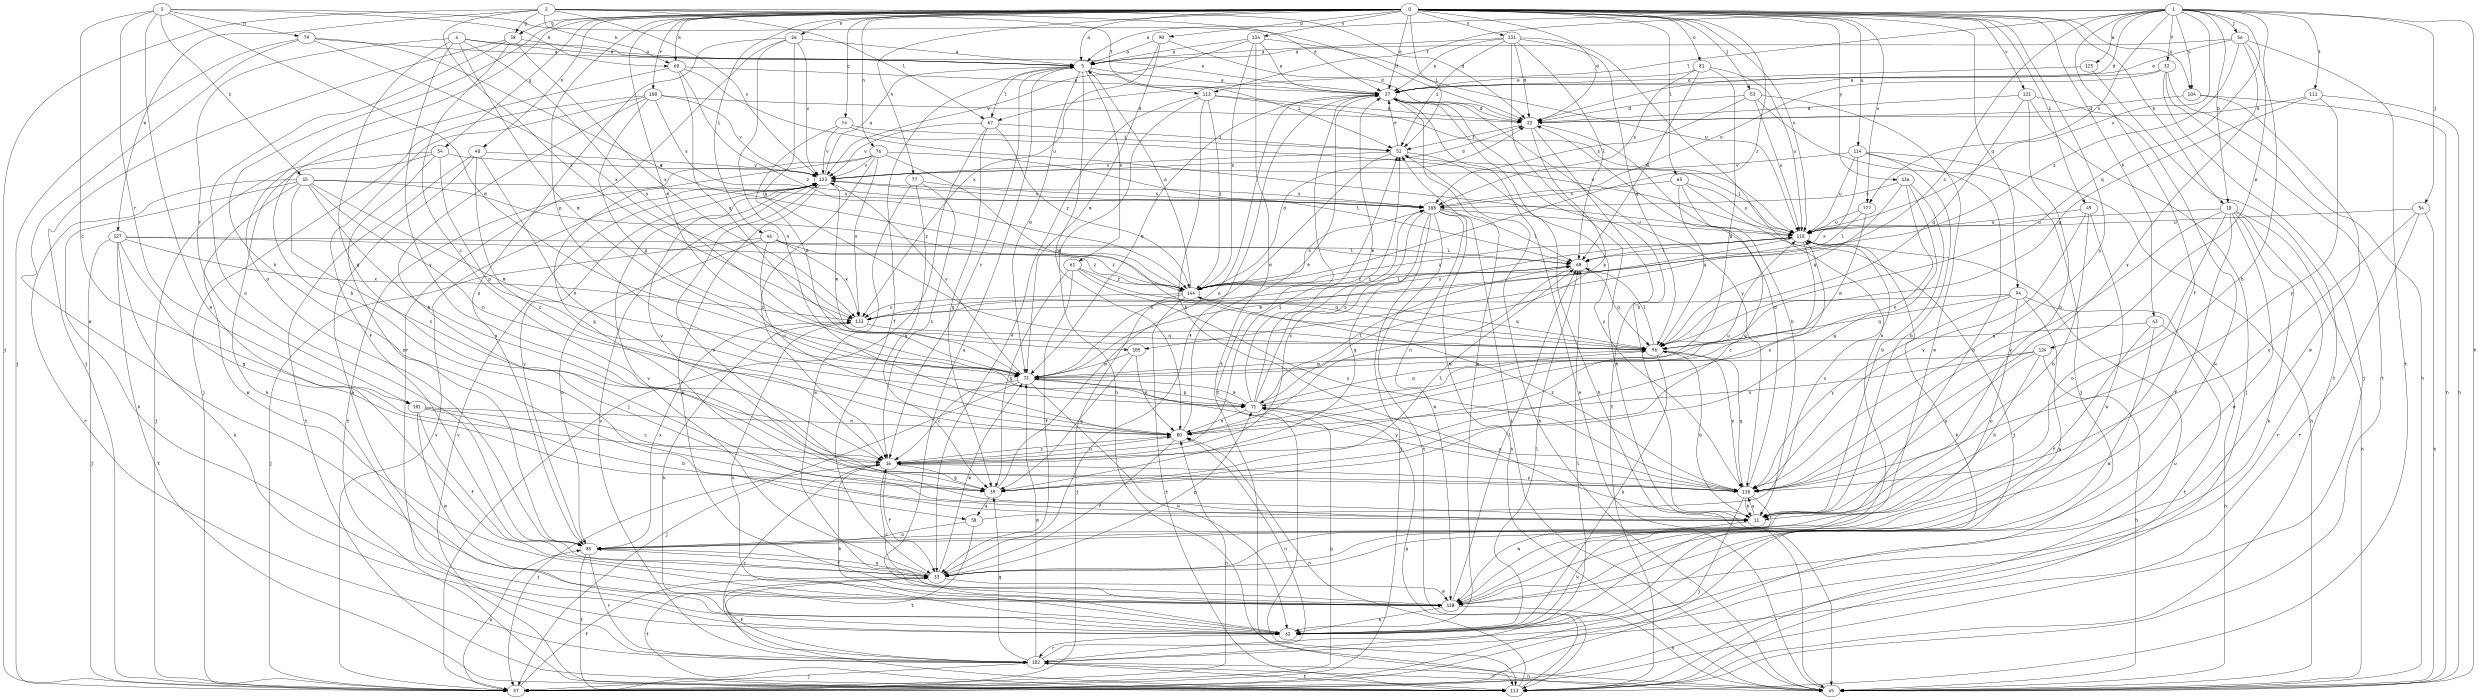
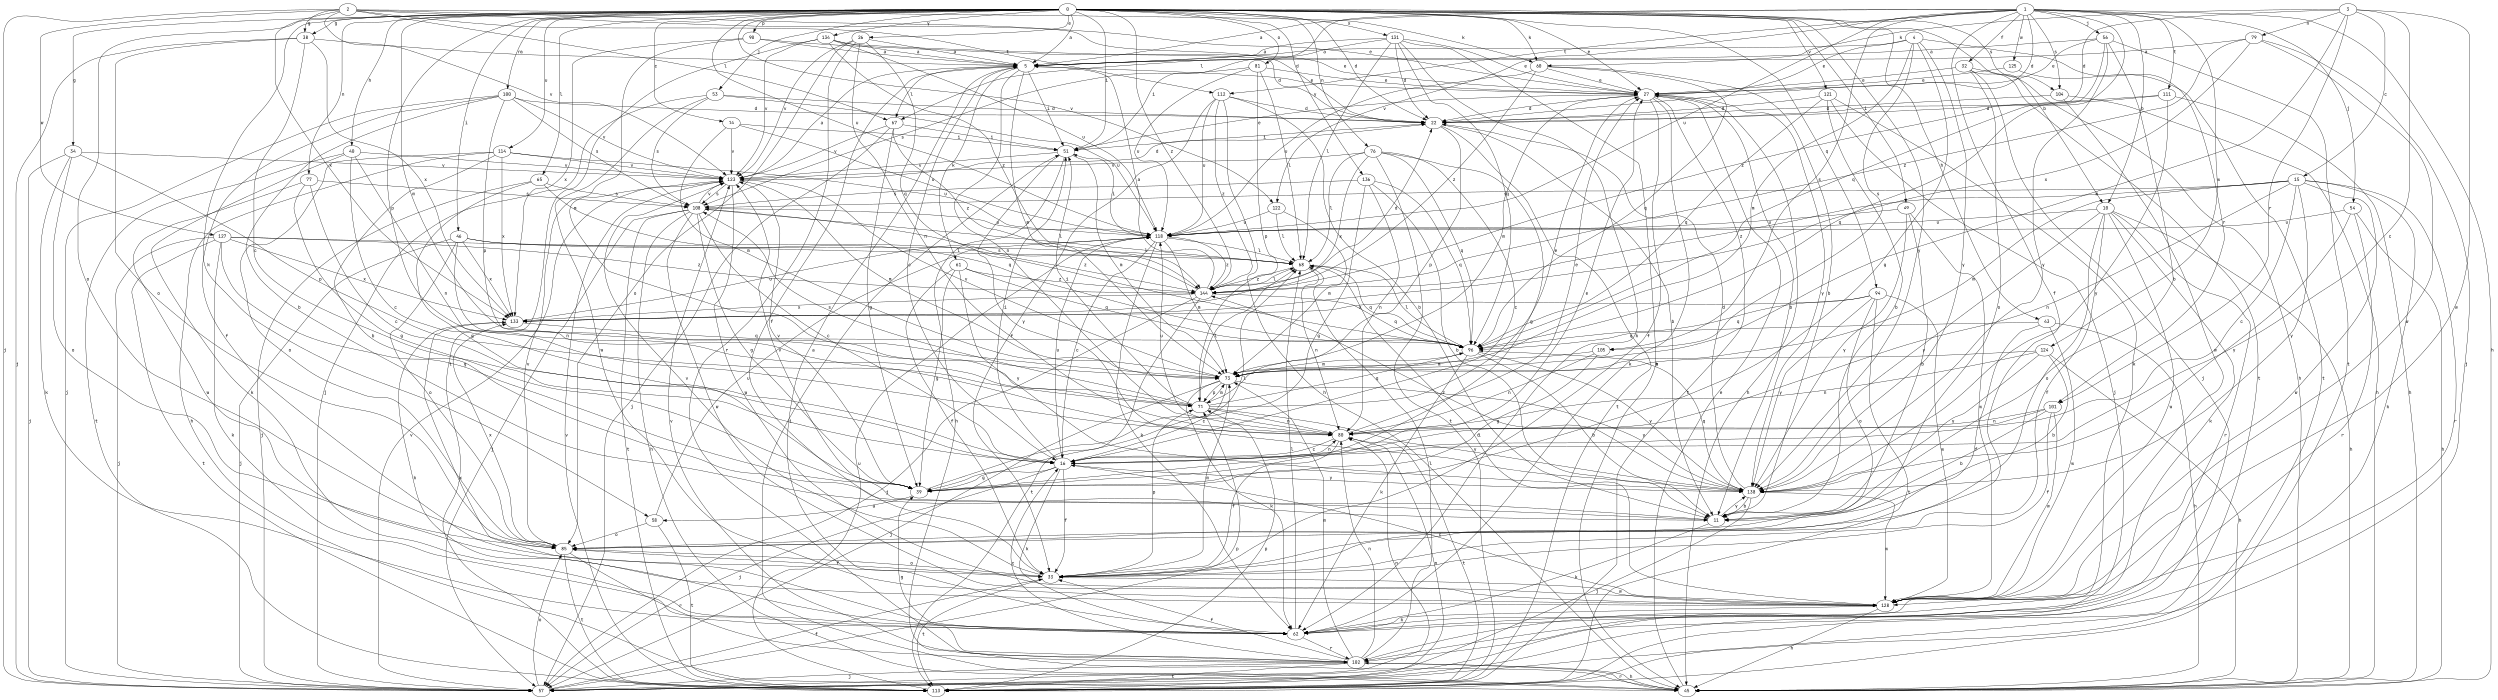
  strict digraph {
    fontname="JetBrains Mono"
    node [fontname="JetBrains Mono"]
    edge [fontname="JetBrains Mono"]
    0
    5
    10
    14
    22
    26
    27
    34
    38
    40
    43
    46
    49
    51
    53
    58
    60
    65
    73
    76
    77
    81
    85
    90
    n25 [label=71]
    94
    100
    104
    114
    118
    121
    122
    131
    134
    136
    138
    144
    33
    67
    16
    61
    80
    45
    128
    62
    102
    123
    11
    113
    96
    57
    133
    68
    108
    39
    1
    32
    54
    56
    105
    111
    112
    124
    125
    2
    127
    3
    15
    79
    101
    4
    0 -> 5 [label=a]
    0 -> 10 [label=b]
    0 -> 14 [label=c]
    0 -> 22 [label=d]
    0 -> 26 [label=e]
    0 -> 27 [label=e]
    0 -> 34 [label=g]
    0 -> 38 [label=g]
    0 -> 40 [label=h]
    0 -> 43 [label=h]
    0 -> 46 [label=i]
    0 -> 49 [label=i]
    0 -> 51 [label=i]
    0 -> 53 [label=j]
    0 -> 58 [label=k]
    0 -> 60 [label=k]
    0 -> 65 [label=l]
    0 -> 73 [label=m]
    0 -> 76 [label=n]
    0 -> 77 [label=n]
    0 -> 81 [label=o]
    0 -> 85 [label=o]
    0 -> 90 [label=p]
    0 -> n25 [label=p]
    0 -> 94 [label=q]
    0 -> 100 [label=r]
    0 -> 104 [label=s]
    0 -> 114 [label=u]
    0 -> 118 [label=u]
    0 -> 121 [label=v]
    0 -> 122 [label=v]
    0 -> 131 [label=x]
    0 -> 134 [label=y]
    0 -> 136 [label=y]
    0 -> 138 [label=y]
    0 -> 144 [label=z]
    5 -> 27 [label=e]
    5 -> 51 [label=i]
    5 -> 73 [label=m]
    5 -> 33 [label=f]
    5 -> 67 [label=l]
    5 -> 16 [label=c]
    5 -> 61 [label=k]
    5 -> 80 [label=n]
    10 -> 85 [label=o]
    10 -> 118 [label=u]
    10 -> 138 [label=y]
    10 -> 33 [label=f]
    10 -> 45 [label=h]
    10 -> 128 [label=w]
    10 -> 62 [label=k]
    10 -> 102 [label=r]
    14 -> 51 [label=i]
    14 -> 73 [label=m]
    14 -> 118 [label=u]
    14 -> 123 [label=v]
    22 -> 51 [label=i]
    22 -> n25 [label=p]
    22 -> 11 [label=b]
    22 -> 113 [label=t]
    26 -> 5 [label=a]
    26 -> 85 [label=o]
    26 -> 80 [label=n]
    26 -> 102 [label=r]
    26 -> 123 [label=v]
    26 -> 96 [label=q]
    27 -> 22 [label=d]
    27 -> 73 [label=m]
    27 -> 138 [label=y]
    27 -> 33 [label=f]
    27 -> 45 [label=h]
    27 -> 62 [label=k]
    27 -> 11 [label=b]
    27 -> 113 [label=t]
    34 -> 85 [label=o]
    34 -> n25 [label=p]
    34 -> 62 [label=k]
    34 -> 123 [label=v]
    34 -> 57 [label=j]
    38 -> 5 [label=a]
    38 -> 85 [label=o]
    38 -> 16 [label=c]
    38 -> 57 [label=j]
    38 -> 133 [label=x]
    40 -> 16 [label=c]
    40 -> 80 [label=n]
    40 -> 62 [label=k]
    40 -> 123 [label=v]
    40 -> 113 [label=t]
    43 -> 33 [label=f]
    43 -> 45 [label=h]
    43 -> 128 [label=w]
    43 -> 96 [label=q]
    46 -> 85 [label=o]
    46 -> 144 [label=z]
    46 -> 80 [label=n]
    46 -> 57 [label=j]
    46 -> 133 [label=x]
    46 -> 68 [label=l]
    49 -> 118 [label=u]
    49 -> 138 [label=y]
    49 -> 128 [label=w]
    49 -> 11 [label=b]
    51 -> 27 [label=e]
    51 -> 73 [label=m]
    51 -> 138 [label=y]
    51 -> 45 [label=h]
    51 -> 123 [label=v]
    53 -> 22 [label=d]
    53 -> 118 [label=u]
    53 -> 128 [label=w]
    53 -> 57 [label=j]
    53 -> 108 [label=s]
    58 -> 85 [label=o]
    58 -> 118 [label=u]
    58 -> 113 [label=t]
    60 -> 27 [label=e]
    60 -> 118 [label=u]
    60 -> 144 [label=z]
    60 -> 11 [label=b]
    60 -> 96 [label=q]
-   65 -> 118 [label=u]
    65 -> 96 [label=q]
    65 -> 57 [label=j]
    65 -> 108 [label=s]
    65 -> 39 [label=g]
    73 -> n25 [label=p]
    73 -> 138 [label=y]
    73 -> 16 [label=c]
    73 -> 62 [label=k]
    73 -> 123 [label=v]
    73 -> 57 [label=j]
    76 -> 16 [label=c]
    76 -> 123 [label=v]
    76 -> 113 [label=t]
    76 -> 96 [label=q]
    76 -> 133 [label=x]
    76 -> 68 [label=l]
    76 -> 39 [label=g]
    77 -> 16 [label=c]
    77 -> 128 [label=w]
    77 -> 108 [label=s]
    77 -> 39 [label=g]
    81 -> 27 [label=e]
    81 -> n25 [label=p]
    81 -> 118 [label=u]
    81 -> 68 [label=l]
    81 -> 108 [label=s]
    85 -> 33 [label=f]
    85 -> 102 [label=r]
    85 -> 123 [label=v]
    85 -> 113 [label=t]
    85 -> 133 [label=x]
    90 -> 5 [label=a]
    90 -> 22 [label=d]
    90 -> 73 [label=m]
    90 -> 133 [label=x]
    n25 -> 27 [label=e]
    n25 -> 51 [label=i]
    n25 -> 73 [label=m]
    n25 -> 138 [label=y]
    n25 -> 80 [label=n]
    n25 -> 96 [label=q]
    n25 -> 68 [label=l]
    n25 -> 108 [label=s]
    94 -> 85 [label=o]
    94 -> 138 [label=y]
    94 -> 128 [label=w]
    94 -> 113 [label=t]
    94 -> 96 [label=q]
    94 -> 133 [label=x]
    100 -> 22 [label=d]
    100 -> n25 [label=p]
    100 -> 33 [label=f]
    100 -> 123 [label=v]
    100 -> 11 [label=b]
    100 -> 57 [label=j]
    100 -> 108 [label=s]
    104 -> 22 [label=d]
    104 -> 45 [label=h]
    104 -> 128 [label=w]
    114 -> 85 [label=o]
    114 -> 118 [label=u]
    114 -> 45 [label=h]
    114 -> 123 [label=v]
    114 -> 11 [label=b]
    114 -> 133 [label=x]
    118 -> 51 [label=i]
    118 -> 73 [label=m]
    118 -> 144 [label=z]
    118 -> 16 [label=c]
    118 -> 62 [label=k]
    118 -> 68 [label=l]
    121 -> 22 [label=d]
    121 -> 62 [label=k]
    121 -> 11 [label=b]
    121 -> 96 [label=q]
    121 -> 57 [label=j]
    122 -> 73 [label=m]
    122 -> 118 [label=u]
    122 -> 68 [label=l]
    131 -> 5 [label=a]
    131 -> 22 [label=d]
    131 -> 27 [label=e]
    131 -> 51 [label=i]
    131 -> 45 [label=h]
    131 -> 62 [label=k]
    131 -> 96 [label=q]
    131 -> 68 [label=l]
    134 -> 5 [label=a]
    134 -> 27 [label=e]
    134 -> 118 [label=u]
    134 -> 144 [label=z]
    134 -> 123 [label=v]
    134 -> 113 [label=t]
    136 -> 80 [label=n]
    136 -> 11 [label=b]
    136 -> 96 [label=q]
    136 -> 108 [label=s]
    136 -> 39 [label=g]
    138 -> 22 [label=d]
    138 -> 144 [label=z]
    138 -> 128 [label=w]
    138 -> 11 [label=b]
    138 -> 96 [label=q]
    138 -> 57 [label=j]
    144 -> 5 [label=a]
    144 -> 22 [label=d]
    144 -> 113 [label=t]
    144 -> 96 [label=q]
    144 -> 57 [label=j]
    144 -> 133 [label=x]
    144 -> 68 [label=l]
    144 -> 108 [label=s]
    33 -> 73 [label=m]
    33 -> 85 [label=o]
    33 -> n25 [label=p]
    33 -> 128 [label=w]
    33 -> 123 [label=v]
    33 -> 113 [label=t]
    67 -> 51 [label=i]
    67 -> 144 [label=z]
    67 -> 123 [label=v]
    67 -> 57 [label=j]
    67 -> 39 [label=g]
    16 -> 51 [label=i]
    16 -> 118 [label=u]
    16 -> 138 [label=y]
    16 -> 33 [label=f]
    16 -> 80 [label=n]
    16 -> 62 [label=k]
    16 -> 57 [label=j]
    16 -> 39 [label=g]
    61 -> 138 [label=y]
    61 -> 144 [label=z]
    61 -> 33 [label=f]
    61 -> 96 [label=q]
    61 -> 39 [label=g]
    80 -> 27 [label=e]
    80 -> 118 [label=u]
    80 -> 33 [label=f]
    80 -> 16 [label=c]
+   80 -> 113 [label=t]
    45 -> 27 [label=e]
    45 -> 51 [label=i]
    45 -> 102 [label=r]
    128 -> 16 [label=c]
    128 -> 45 [label=h]
    128 -> 62 [label=k]
    128 -> 68 [label=l]
    62 -> 5 [label=a]
    62 -> 102 [label=r]
    62 -> 133 [label=x]
    62 -> 68 [label=l]
    102 -> 73 [label=m]
    102 -> 33 [label=f]
    102 -> 16 [label=c]
    102 -> 80 [label=n]
    102 -> 45 [label=h]
    102 -> 123 [label=v]
    102 -> 113 [label=t]
    102 -> 57 [label=j]
    102 -> 68 [label=l]
    102 -> 39 [label=g]
    123 -> 5 [label=a]
    123 -> 22 [label=d]
    123 -> 73 [label=m]
    123 -> 128 [label=w]
    123 -> 108 [label=s]
    11 -> 138 [label=y]
    11 -> 62 [label=k]
    11 -> 123 [label=v]
    113 -> n25 [label=p]
    113 -> 118 [label=u]
    113 -> 80 [label=n]
    113 -> 123 [label=v]
    96 -> 73 [label=m]
    96 -> 138 [label=y]
    96 -> 62 [label=k]
    96 -> 11 [label=b]
    96 -> 68 [label=l]
    57 -> 85 [label=o]
    57 -> n25 [label=p]
    57 -> 33 [label=f]
    57 -> 80 [label=n]
    57 -> 123 [label=v]
    133 -> 118 [label=u]
    133 -> 62 [label=k]
    133 -> 96 [label=q]
    68 -> 144 [label=z]
    68 -> 80 [label=n]
    68 -> 96 [label=q]
    108 -> 118 [label=u]
    108 -> 16 [label=c]
    108 -> 45 [label=h]
    108 -> 128 [label=w]
    108 -> 123 [label=v]
    108 -> 113 [label=t]
    108 -> 57 [label=j]
    108 -> 68 [label=l]
    108 -> 39 [label=g]
    39 -> 27 [label=e]
    39 -> 58 [label=a]
    39 -> 123 [label=v]
    39 -> 68 [label=l]
    1 -> 5 [label=a]
    1 -> 10 [label=b]
    1 -> 22 [label=d]
    1 -> 104 [label=s]
    1 -> 118 [label=u]
    1 -> 122 [label=v]
    1 -> 33 [label=f]
    1 -> 67 [label=l]
    1 -> 45 [label=h]
    1 -> 96 [label=q]
    1 -> 32 [label=f]
    1 -> 54 [label=j]
    1 -> 56 [label=j]
    1 -> 105 [label=s]
    1 -> 111 [label=t]
    1 -> 112 [label=t]
    1 -> 124 [label=w]
    1 -> 125 [label=w]
    32 -> 27 [label=e]
-   32 -> 108 [label=o]
+   32 -> 85 [label=o]
    32 -> 45 [label=h]
    32 -> 113 [label=t]
    32 -> 57 [label=j]
    54 -> 118 [label=u]
    54 -> 138 [label=y]
    54 -> 45 [label=h]
    54 -> 102 [label=r]
    56 -> 5 [label=a]
    56 -> 27 [label=e]
    56 -> 138 [label=y]
    56 -> 144 [label=z]
    56 -> 11 [label=b]
    56 -> 113 [label=t]
    105 -> 73 [label=m]
    105 -> 80 [label=n]
    105 -> 39 [label=g]
    111 -> 22 [label=d]
    111 -> 138 [label=y]
    111 -> 45 [label=h]
    111 -> 96 [label=q]
    112 -> 22 [label=d]
    112 -> 118 [label=u]
    112 -> 144 [label=z]
    112 -> 33 [label=f]
    112 -> 45 [label=h]
    112 -> 11 [label=b]
    124 -> 73 [label=m]
    124 -> 138 [label=y]
    124 -> 80 [label=n]
    124 -> 45 [label=h]
    124 -> 11 [label=b]
    125 -> 27 [label=e]
    125 -> 113 [label=t]
    2 -> 22 [label=d]
    2 -> 27 [label=e]
    2 -> 38 [label=g]
    2 -> 60 [label=k]
    2 -> 67 [label=l]
    2 -> 123 [label=v]
    2 -> 57 [label=j]
    2 -> 133 [label=x]
    2 -> 112 [label=t]
    2 -> 127 [label=w]
    127 -> 144 [label=z]
    127 -> 62 [label=k]
    127 -> 113 [label=t]
    127 -> 57 [label=j]
    127 -> 133 [label=x]
    127 -> 68 [label=l]
    127 -> 39 [label=g]
    3 -> 22 [label=d]
    3 -> 60 [label=k]
    3 -> 73 [label=m]
    3 -> 16 [label=c]
    3 -> 128 [label=w]
    3 -> 15 [label=c]
    3 -> 79 [label=n]
    3 -> 101 [label=r]
    15 -> 73 [label=m]
    15 -> 138 [label=y]
    15 -> 144 [label=z]
    15 -> 16 [label=c]
    15 -> 80 [label=n]
    15 -> 128 [label=w]
    15 -> 62 [label=k]
    15 -> 102 [label=r]
    15 -> 108 [label=s]
    79 -> 5 [label=a]
    79 -> 144 [label=z]
    79 -> 128 [label=w]
    79 -> 57 [label=j]
    79 -> 133 [label=x]
    101 -> 33 [label=f]
    101 -> 16 [label=c]
    101 -> 80 [label=n]
    101 -> 128 [label=w]
    101 -> 11 [label=b]
    4 -> 5 [label=a]
    4 -> 27 [label=e]
    4 -> 73 [label=m]
    4 -> 138 [label=y]
    4 -> 39 [label=g]
    4 -> 105 [label=s]
    4 -> 101 [label=r]
  }
